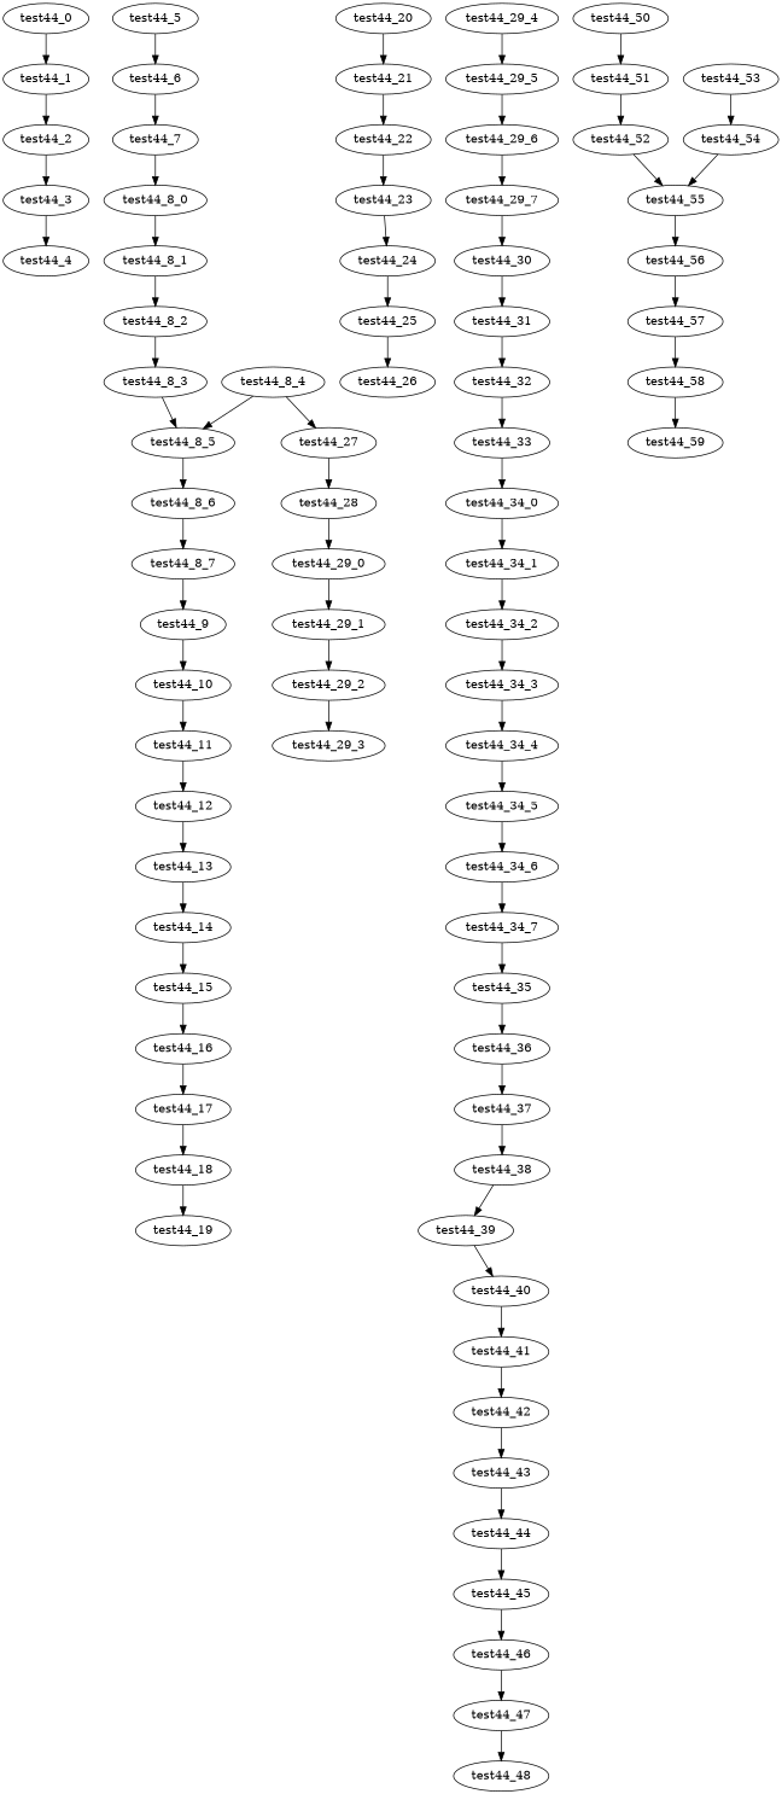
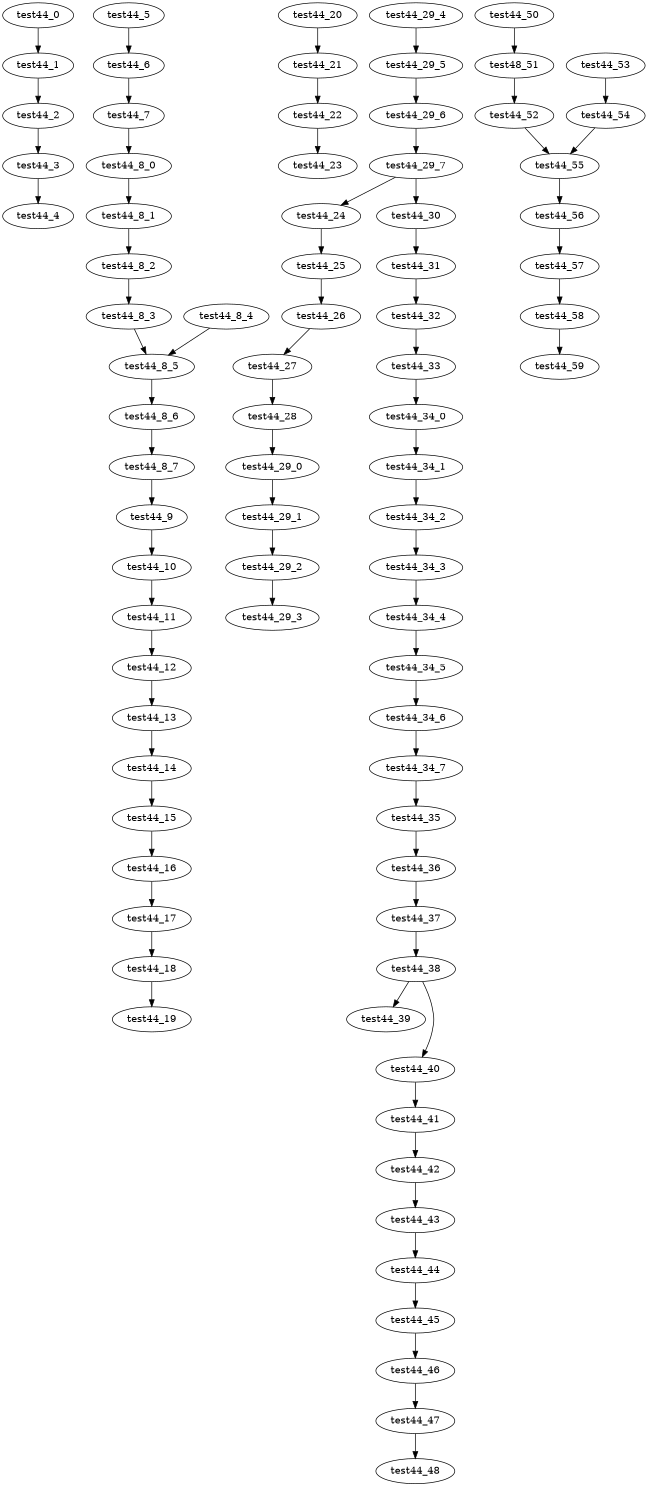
  digraph {
    test44_0
    test44_1
    test44_2
    test44_3
    test44_4
    test44_5
    test44_6
    test44_7
    test44_8_0
    test44_8_1
    test44_8_2
    test44_8_3
    test44_8_5
    test44_8_4
    test44_8_6
    test44_8_7
    test44_9
    test44_10
    test44_11
    test44_12
    test44_13
    test44_14
    test44_15
    test44_16
    test44_17
    test44_18
    test44_19
    test44_20
    test44_21
    test44_22
    test44_23
    test44_24
    test44_25
    test44_26
    test44_27
    test44_28
    test44_29_0
    test44_29_1
    test44_29_2
    test44_29_3
    test44_29_4
    test44_29_5
    test44_29_6
    test44_29_7
    test44_30
    test44_31
    test44_32
    test44_33
    test44_34_0
    test44_34_1
    test44_34_2
    test44_34_3
    test44_34_4
    test44_34_5
    test44_34_6
    test44_34_7
    test44_35
    test44_36
    test44_37
    test44_38
    test44_39
    test44_40
    test44_41
    test44_42
    test44_43
    test44_44
    test44_45
    test44_46
    test44_47
    test44_48
    test44_50
-   test44_51
+   test44_51 [label=test48_51]
    test44_52
    test44_55
    test44_53
    test44_54
    test44_56
    test44_57
    test44_58
    test44_59
    test44_0 -> test44_1
    test44_1 -> test44_2
    test44_2 -> test44_3
    test44_3 -> test44_4
    test44_5 -> test44_6
    test44_6 -> test44_7
    test44_7 -> test44_8_0
    test44_8_0 -> test44_8_1
    test44_8_1 -> test44_8_2
    test44_8_2 -> test44_8_3
    test44_8_3 -> test44_8_5
    test44_8_5 -> test44_8_6
    test44_8_4 -> test44_8_5
    test44_8_6 -> test44_8_7
    test44_8_7 -> test44_9
    test44_9 -> test44_10
    test44_10 -> test44_11
    test44_11 -> test44_12
    test44_12 -> test44_13
    test44_13 -> test44_14
    test44_14 -> test44_15
    test44_15 -> test44_16
    test44_16 -> test44_17
    test44_17 -> test44_18
    test44_18 -> test44_19
    test44_20 -> test44_21
    test44_21 -> test44_22
    test44_22 -> test44_23
-   test44_23 -> test44_24
+   test44_29_7 -> test44_24
    test44_24 -> test44_25
    test44_25 -> test44_26
-   test44_8_4 -> test44_27
+   test44_26 -> test44_27
    test44_27 -> test44_28
    test44_28 -> test44_29_0
    test44_29_0 -> test44_29_1
    test44_29_1 -> test44_29_2
    test44_29_2 -> test44_29_3
    test44_29_4 -> test44_29_5
    test44_29_5 -> test44_29_6
    test44_29_6 -> test44_29_7
    test44_29_7 -> test44_30
    test44_30 -> test44_31
    test44_31 -> test44_32
    test44_32 -> test44_33
    test44_33 -> test44_34_0
    test44_34_0 -> test44_34_1
    test44_34_1 -> test44_34_2
    test44_34_2 -> test44_34_3
    test44_34_3 -> test44_34_4
    test44_34_4 -> test44_34_5
    test44_34_5 -> test44_34_6
    test44_34_6 -> test44_34_7
    test44_34_7 -> test44_35
    test44_35 -> test44_36
    test44_36 -> test44_37
    test44_37 -> test44_38
    test44_38 -> test44_39
-   test44_39 -> test44_40
+   test44_38 -> test44_40
    test44_40 -> test44_41
    test44_41 -> test44_42
    test44_42 -> test44_43
    test44_43 -> test44_44
    test44_44 -> test44_45
    test44_45 -> test44_46
    test44_46 -> test44_47
    test44_47 -> test44_48
    test44_50 -> test44_51
    test44_51 -> test44_52
    test44_52 -> test44_55
    test44_55 -> test44_56
    test44_53 -> test44_54
    test44_54 -> test44_55
    test44_56 -> test44_57
    test44_57 -> test44_58
    test44_58 -> test44_59
  }
